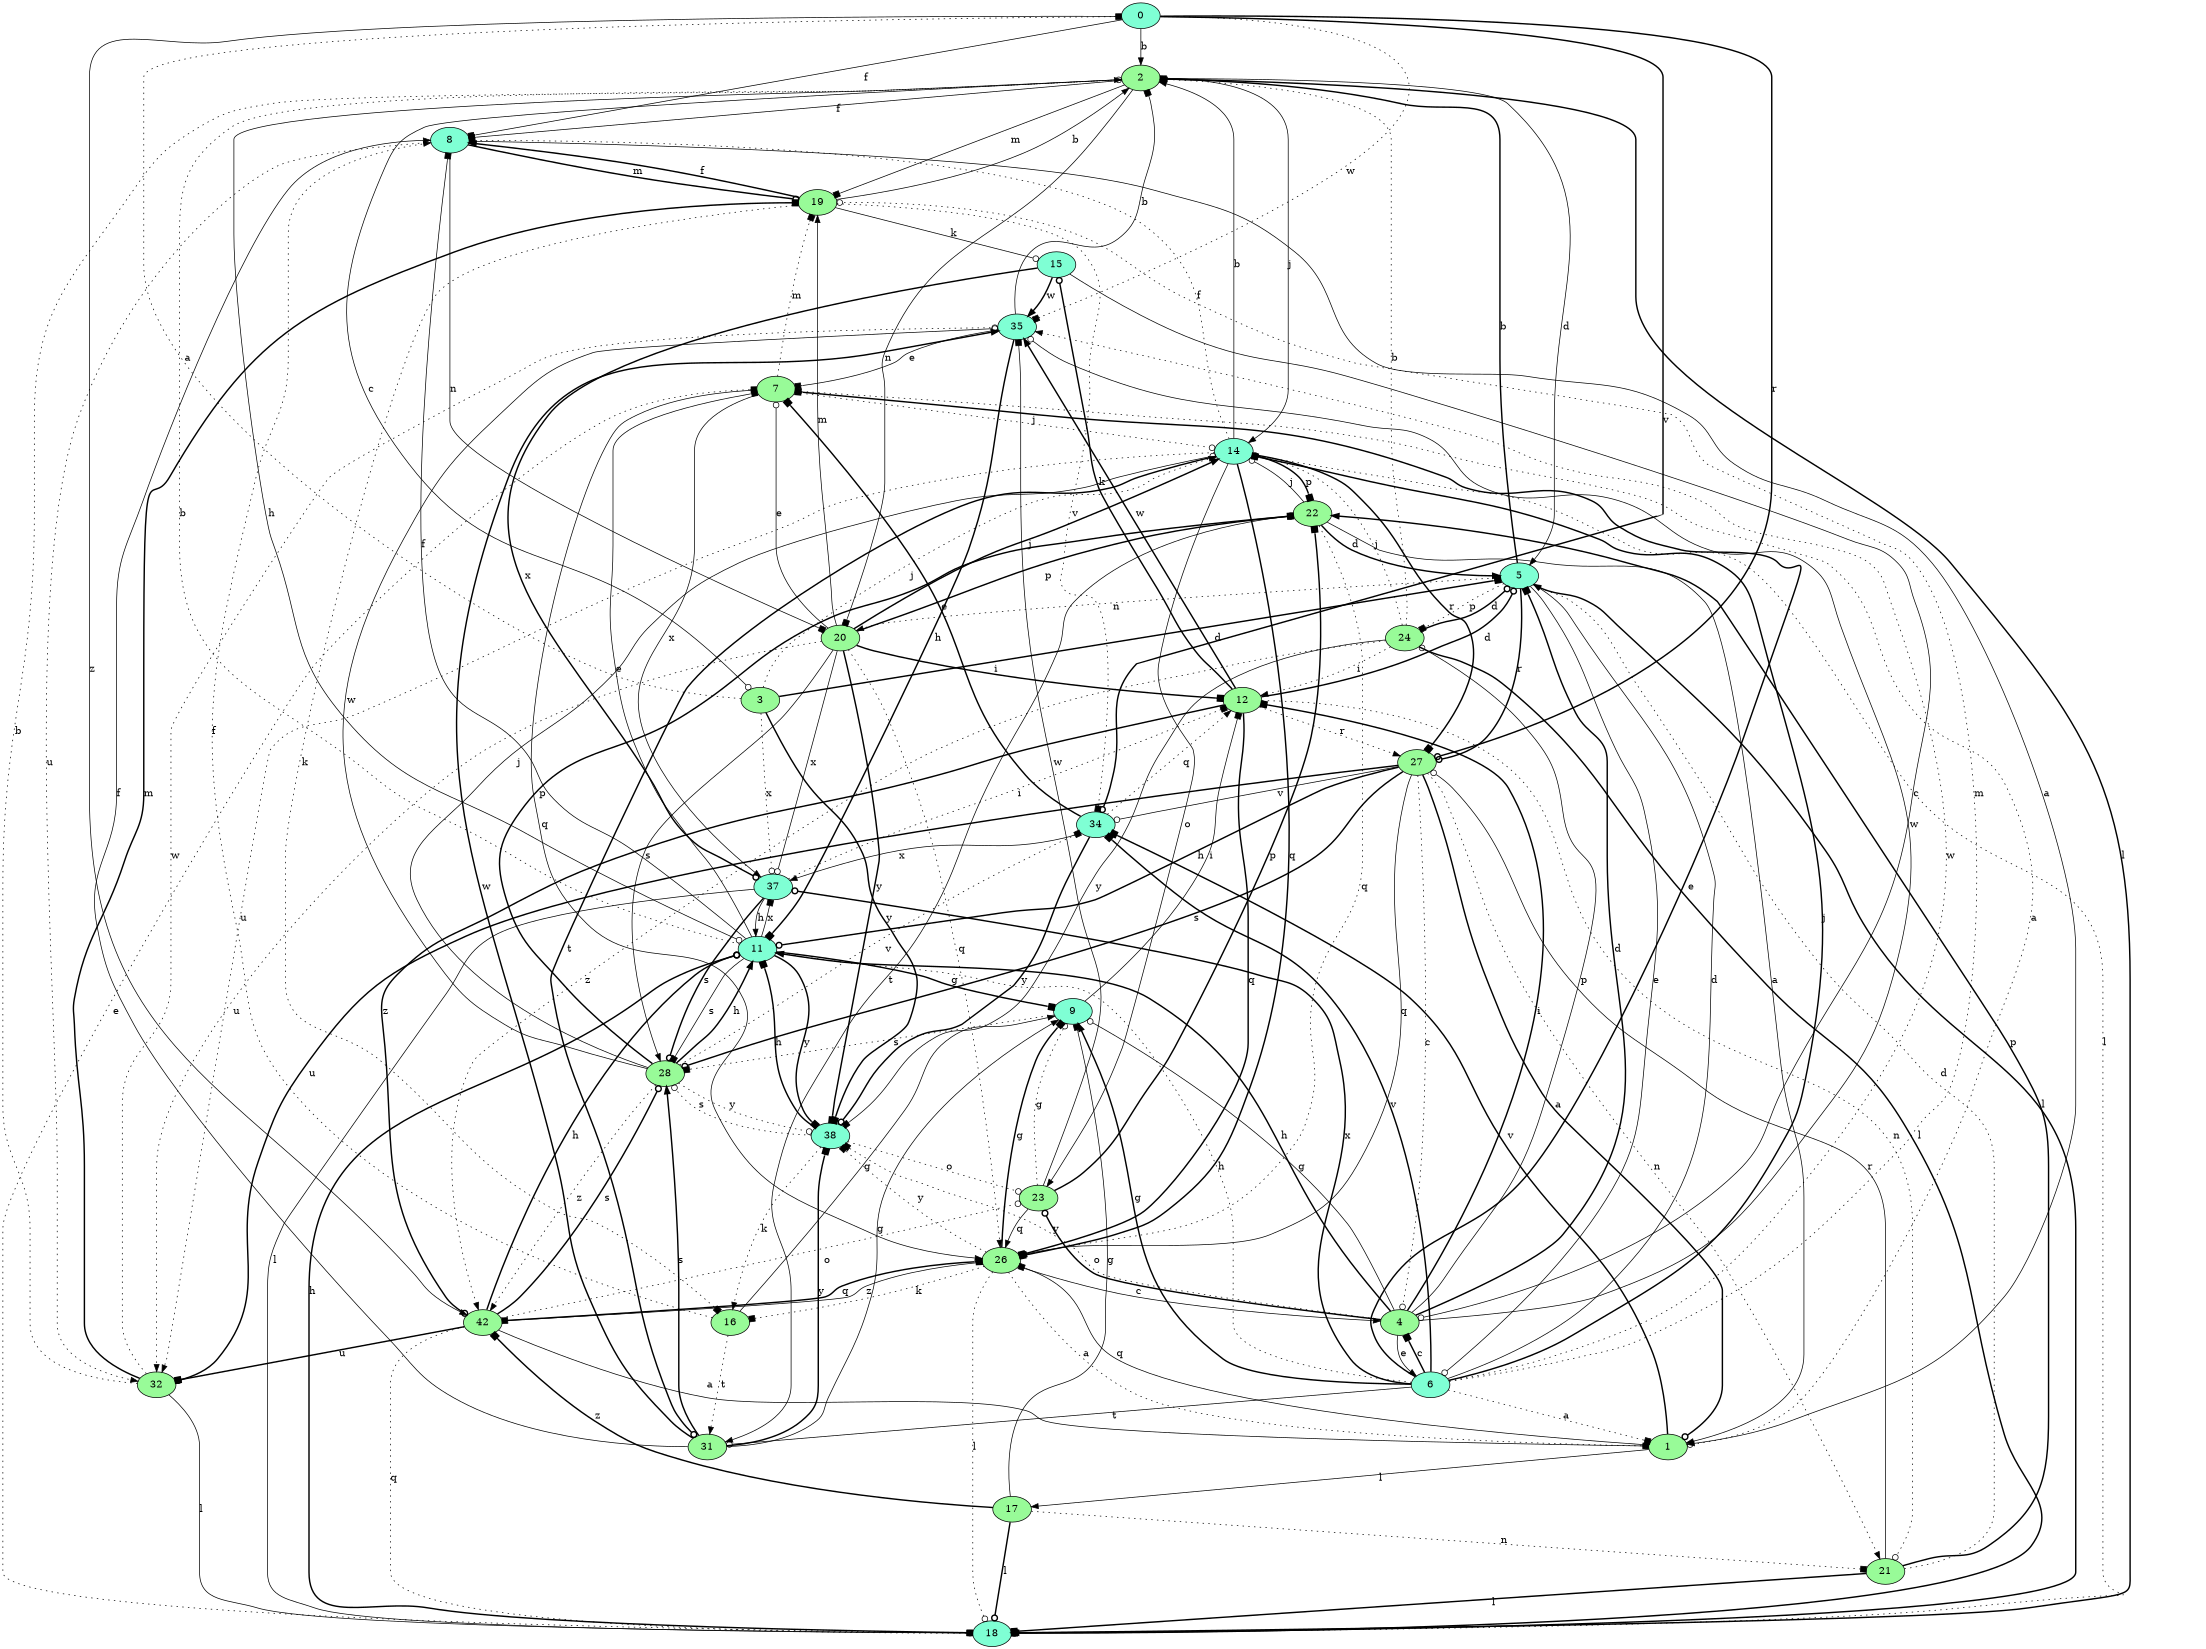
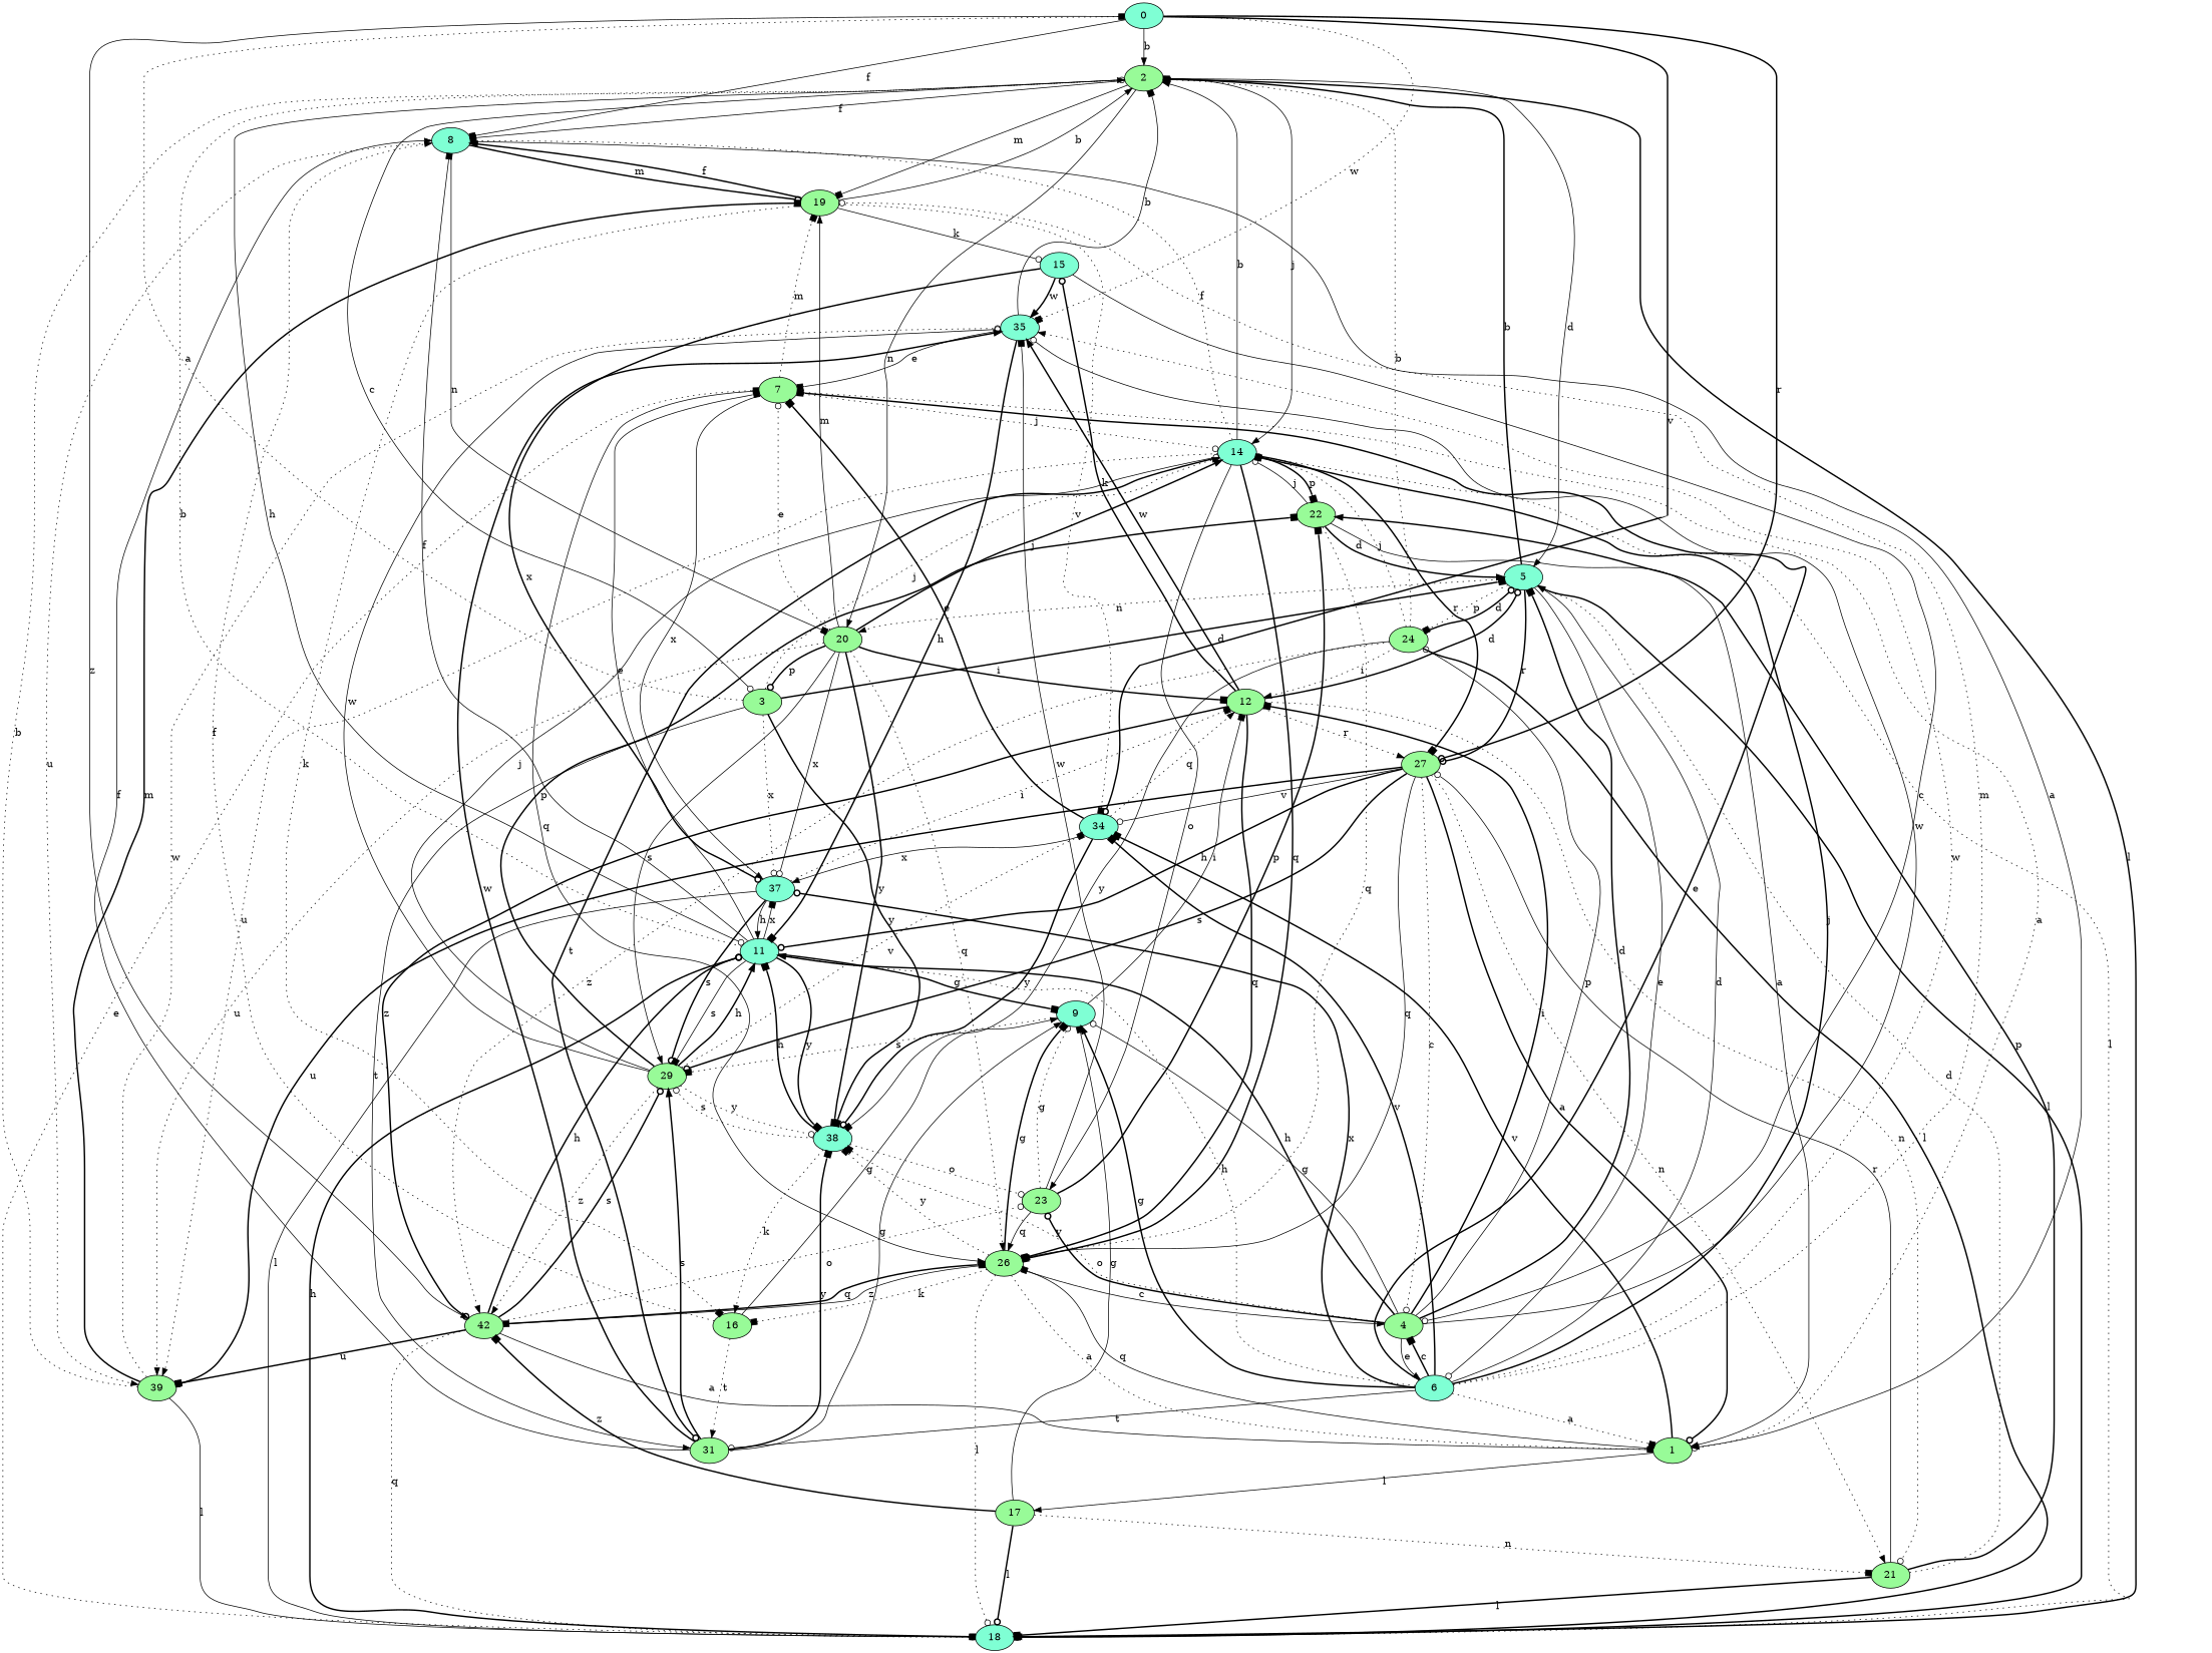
  strict digraph {
    node [fillcolor=palegreen style=filled]
    edge [arrowhead=box style=bold]
    0 [fillcolor=aquamarine]
    2
    8 [fillcolor=aquamarine]
    27
    34 [fillcolor=aquamarine]
    35 [fillcolor=aquamarine]
    42
    3
    5 [fillcolor=aquamarine]
    11 [fillcolor=aquamarine]
    14 [fillcolor=aquamarine]
    18 [fillcolor=aquamarine]
    19
    20
    1
-   32
+   32 [label=39]
    26
    4
-   29 [label=28]
+   29
    21
    37 [fillcolor=aquamarine]
    38 [fillcolor=aquamarine]
    12
    7
    23
    17
    9 [fillcolor=aquamarine]
    16
    6 [fillcolor=aquamarine]
    24
    31
    n32 [label=22]
    15 [fillcolor=aquamarine]
    0 -> 2 [arrowhead=normal label=b style=solid]
    0 -> 8 [label=f style=solid]
    0 -> 27 [arrowhead=odot label=r]
    0 -> 34 [arrowhead=odot label=v]
    0 -> 35 [label=w style=dotted]
    0 -> 42 [arrowhead=normal label=z style=solid]
    2 -> 8 [label=f style=solid]
    2 -> 3 [arrowhead=odot label=c style=solid]
    2 -> 5 [arrowhead=normal label=d style=solid]
    2 -> 11 [arrowhead=odot label=h style=solid]
    2 -> 14 [arrowhead=normal label=j style=solid]
    2 -> 18 [arrowhead=normal label=l]
    2 -> 19 [label=m style=solid]
-   2 -> 20 [label=n style=solid]
+   2 -> 20 [arrowhead=normal label=n style=solid]
    8 -> 19 [arrowhead=odot label=m]
    8 -> 20 [label=n style=solid]
    8 -> 1 [arrowhead=normal label=a style=solid]
    8 -> 32 [arrowhead=normal label=u style=dotted]
    27 -> 34 [arrowhead=odot label=v style=solid]
    27 -> 11 [arrowhead=odot label=h]
    27 -> 1 [arrowhead=odot label=a]
    27 -> 32 [arrowhead=odot label=u]
    27 -> 26 [arrowhead=normal label=q style=solid]
    27 -> 4 [arrowhead=odot label=c style=dotted]
    27 -> 29 [arrowhead=odot label=s]
    27 -> 21 [arrowhead=normal label=n style=dotted]
    34 -> 37 [arrowhead=normal label=x style=solid]
    34 -> 38 [arrowhead=odot label=y]
    34 -> 12 [arrowhead=normal label=q style=dotted]
    34 -> 7 [label=e]
    35 -> 2 [label=b style=solid]
    35 -> 11 [label=h]
    35 -> 7 [label=e style=solid]
    42 -> 11 [arrowhead=odot label=h]
    42 -> 18 [arrowhead=odot label=q style=dotted]
    42 -> 1 [arrowhead=odot label=a style=solid]
    42 -> 32 [label=u]
    42 -> 26 [label=q]
    42 -> 29 [arrowhead=odot label=s]
    42 -> 23 [arrowhead=odot label=o style=dotted]
    3 -> 0 [label=a style=dotted]
    3 -> 5 [label=d]
    3 -> 14 [arrowhead=normal label=j style=dotted]
    3 -> 37 [arrowhead=odot label=x style=dotted]
    3 -> 38 [label=y]
    5 -> 2 [label=b]
    5 -> 27 [arrowhead=odot label=r]
    5 -> 18 [label=l]
    5 -> 20 [arrowhead=normal label=n style=dotted]
    5 -> 6 [arrowhead=odot label=e style=solid]
    5 -> 24 [label=p style=dotted]
    11 -> 2 [arrowhead=normal label=b style=dotted]
    11 -> 8 [label=f style=solid]
    11 -> 29 [label=s style=solid]
    11 -> 37 [label=x style=solid]
    11 -> 38 [label=y]
    11 -> 7 [label=e style=solid]
    11 -> 9 [label=g]
    14 -> 2 [arrowhead=normal label=b style=solid]
    14 -> 8 [label=f style=dotted]
    14 -> 27 [label=r]
    14 -> 18 [label=l style=dotted]
    14 -> 32 [arrowhead=normal label=u style=dotted]
    14 -> 26 [label=q]
    14 -> 23 [arrowhead=normal label=o style=solid]
    14 -> 31 [arrowhead=odot label=t]
    14 -> n32 [label=p]
    18 -> 11 [arrowhead=odot label=h]
    18 -> 7 [label=e style=dotted]
    19 -> 2 [arrowhead=normal label=b style=solid]
    19 -> 8 [arrowhead=normal label=f]
    19 -> 34 [label=v style=dotted]
    19 -> 16 [label=k style=dotted]
    19 -> 15 [arrowhead=odot label=k style=solid]
    20 -> 14 [arrowhead=normal label=j]
    20 -> 19 [arrowhead=normal label=m style=solid]
    20 -> 32 [arrowhead=normal label=u style=dotted]
    20 -> 26 [arrowhead=normal label=q style=dotted]
    20 -> 29 [arrowhead=normal label=s style=solid]
    20 -> 37 [arrowhead=odot label=x style=solid]
    20 -> 38 [label=y]
    20 -> 12 [label=i]
-   20 -> 7 [arrowhead=odot label=e style=solid]
-   20 -> n32 [arrowhead=odot label=p]
+   20 -> 7 [arrowhead=odot label=e style=dotted]
+   20 -> 3 [arrowhead=odot label=p]
    1 -> 34 [label=v]
    1 -> 26 [label=q style=solid]
    1 -> 17 [arrowhead=normal label=l style=solid]
    32 -> 2 [arrowhead=odot label=b style=dotted]
    32 -> 35 [arrowhead=odot label=w style=dotted]
    32 -> 18 [label=l style=solid]
    32 -> 19 [label=m]
    26 -> 42 [label=z style=solid]
    26 -> 18 [arrowhead=odot label=l style=dotted]
    26 -> 1 [label=a style=dotted]
    26 -> 4 [arrowhead=normal label=c style=solid]
    26 -> 38 [label=y style=dotted]
    26 -> 9 [label=g]
    26 -> 16 [label=k style=dotted]
    4 -> 35 [arrowhead=odot label=w style=solid]
    4 -> 5 [label=d]
    4 -> 11 [arrowhead=normal label=h]
    4 -> 38 [label=y style=dotted]
    4 -> 12 [label=i]
    4 -> 23 [arrowhead=odot label=o]
    4 -> 9 [arrowhead=odot label=g style=solid]
    4 -> 6 [arrowhead=normal label=e style=solid]
    4 -> 24 [arrowhead=odot label=p style=solid]
    29 -> 34 [label=v style=dotted]
    29 -> 35 [arrowhead=odot label=w style=solid]
    29 -> 42 [arrowhead=normal label=z style=dotted]
    29 -> 11 [arrowhead=normal label=h]
    29 -> 14 [arrowhead=odot label=j style=solid]
    29 -> 38 [arrowhead=odot label=y style=dotted]
    29 -> n32 [label=p]
    21 -> 27 [arrowhead=odot label=r style=solid]
    21 -> 5 [arrowhead=normal label=d style=dotted]
    21 -> 18 [label=l]
    21 -> n32 [arrowhead=normal label=p]
    37 -> 11 [arrowhead=normal label=h style=solid]
    37 -> 18 [label=l style=solid]
    37 -> 29 [arrowhead=odot label=s]
    37 -> 12 [label=i style=dotted]
    38 -> 11 [label=h]
    38 -> 29 [arrowhead=odot label=s style=dotted]
    38 -> 23 [arrowhead=odot label=o style=dotted]
    38 -> 16 [arrowhead=normal label=k style=dotted]
    12 -> 27 [arrowhead=normal label=r style=dotted]
    12 -> 35 [arrowhead=normal label=w]
    12 -> 42 [arrowhead=odot label=z]
    12 -> 5 [arrowhead=odot label=d]
    12 -> 26 [label=q]
    12 -> 21 [arrowhead=odot label=n style=dotted]
    12 -> 15 [arrowhead=odot label=k]
    7 -> 14 [arrowhead=odot label=j style=dotted]
    7 -> 19 [label=m style=dotted]
    7 -> 1 [arrowhead=odot label=a style=dotted]
    7 -> 26 [arrowhead=normal label=q style=solid]
    7 -> 37 [arrowhead=normal label=x style=solid]
    23 -> 35 [label=w style=solid]
    23 -> 26 [arrowhead=normal label=q style=solid]
    23 -> 9 [arrowhead=odot label=g style=dotted]
    23 -> n32 [label=p]
    17 -> 42 [label=z]
    17 -> 18 [arrowhead=odot label=l]
    17 -> 21 [label=n style=dotted]
    17 -> 9 [label=g style=solid]
    9 -> 29 [label=s style=dotted]
    9 -> 12 [label=i style=solid]
    16 -> 8 [arrowhead=normal label=f style=dotted]
    16 -> 9 [arrowhead=normal label=g style=solid]
    16 -> 31 [arrowhead=normal label=t style=dotted]
    6 -> 34 [label=v]
    6 -> 35 [arrowhead=normal label=w style=dotted]
    6 -> 5 [arrowhead=normal label=d style=solid]
    6 -> 11 [arrowhead=normal label=h style=dotted]
    6 -> 14 [label=j]
    6 -> 19 [arrowhead=odot label=m style=dotted]
    6 -> 1 [label=a style=dotted]
    6 -> 4 [label=c]
    6 -> 37 [arrowhead=odot label=x]
    6 -> 7 [label=e]
    6 -> 9 [arrowhead=normal label=g]
    6 -> 31 [arrowhead=odot label=t style=solid]
    24 -> 2 [arrowhead=normal label=b style=dotted]
    24 -> 42 [arrowhead=normal label=z style=dotted]
    24 -> 5 [arrowhead=odot label=d]
    24 -> 14 [arrowhead=odot label=j style=dotted]
    24 -> 18 [arrowhead=odot label=l]
    24 -> 38 [label=y style=solid]
    24 -> 12 [arrowhead=normal label=i style=dotted]
    31 -> 8 [arrowhead=normal label=f style=solid]
    31 -> 35 [arrowhead=normal label=w]
    31 -> 29 [arrowhead=normal label=s]
    31 -> 38 [label=y]
    31 -> 9 [arrowhead=normal label=g style=solid]
    n32 -> 5 [arrowhead=normal label=d]
    n32 -> 14 [arrowhead=odot label=j style=solid]
    n32 -> 1 [arrowhead=normal label=a style=solid]
    n32 -> 26 [arrowhead=normal label=q style=dotted]
-   n32 -> 31 [arrowhead=normal label=t style=solid]
+   3 -> 31 [arrowhead=normal label=t style=solid]
    15 -> 35 [arrowhead=normal label=w]
    15 -> 4 [arrowhead=odot label=c style=solid]
    15 -> 37 [arrowhead=odot label=x]
  }
